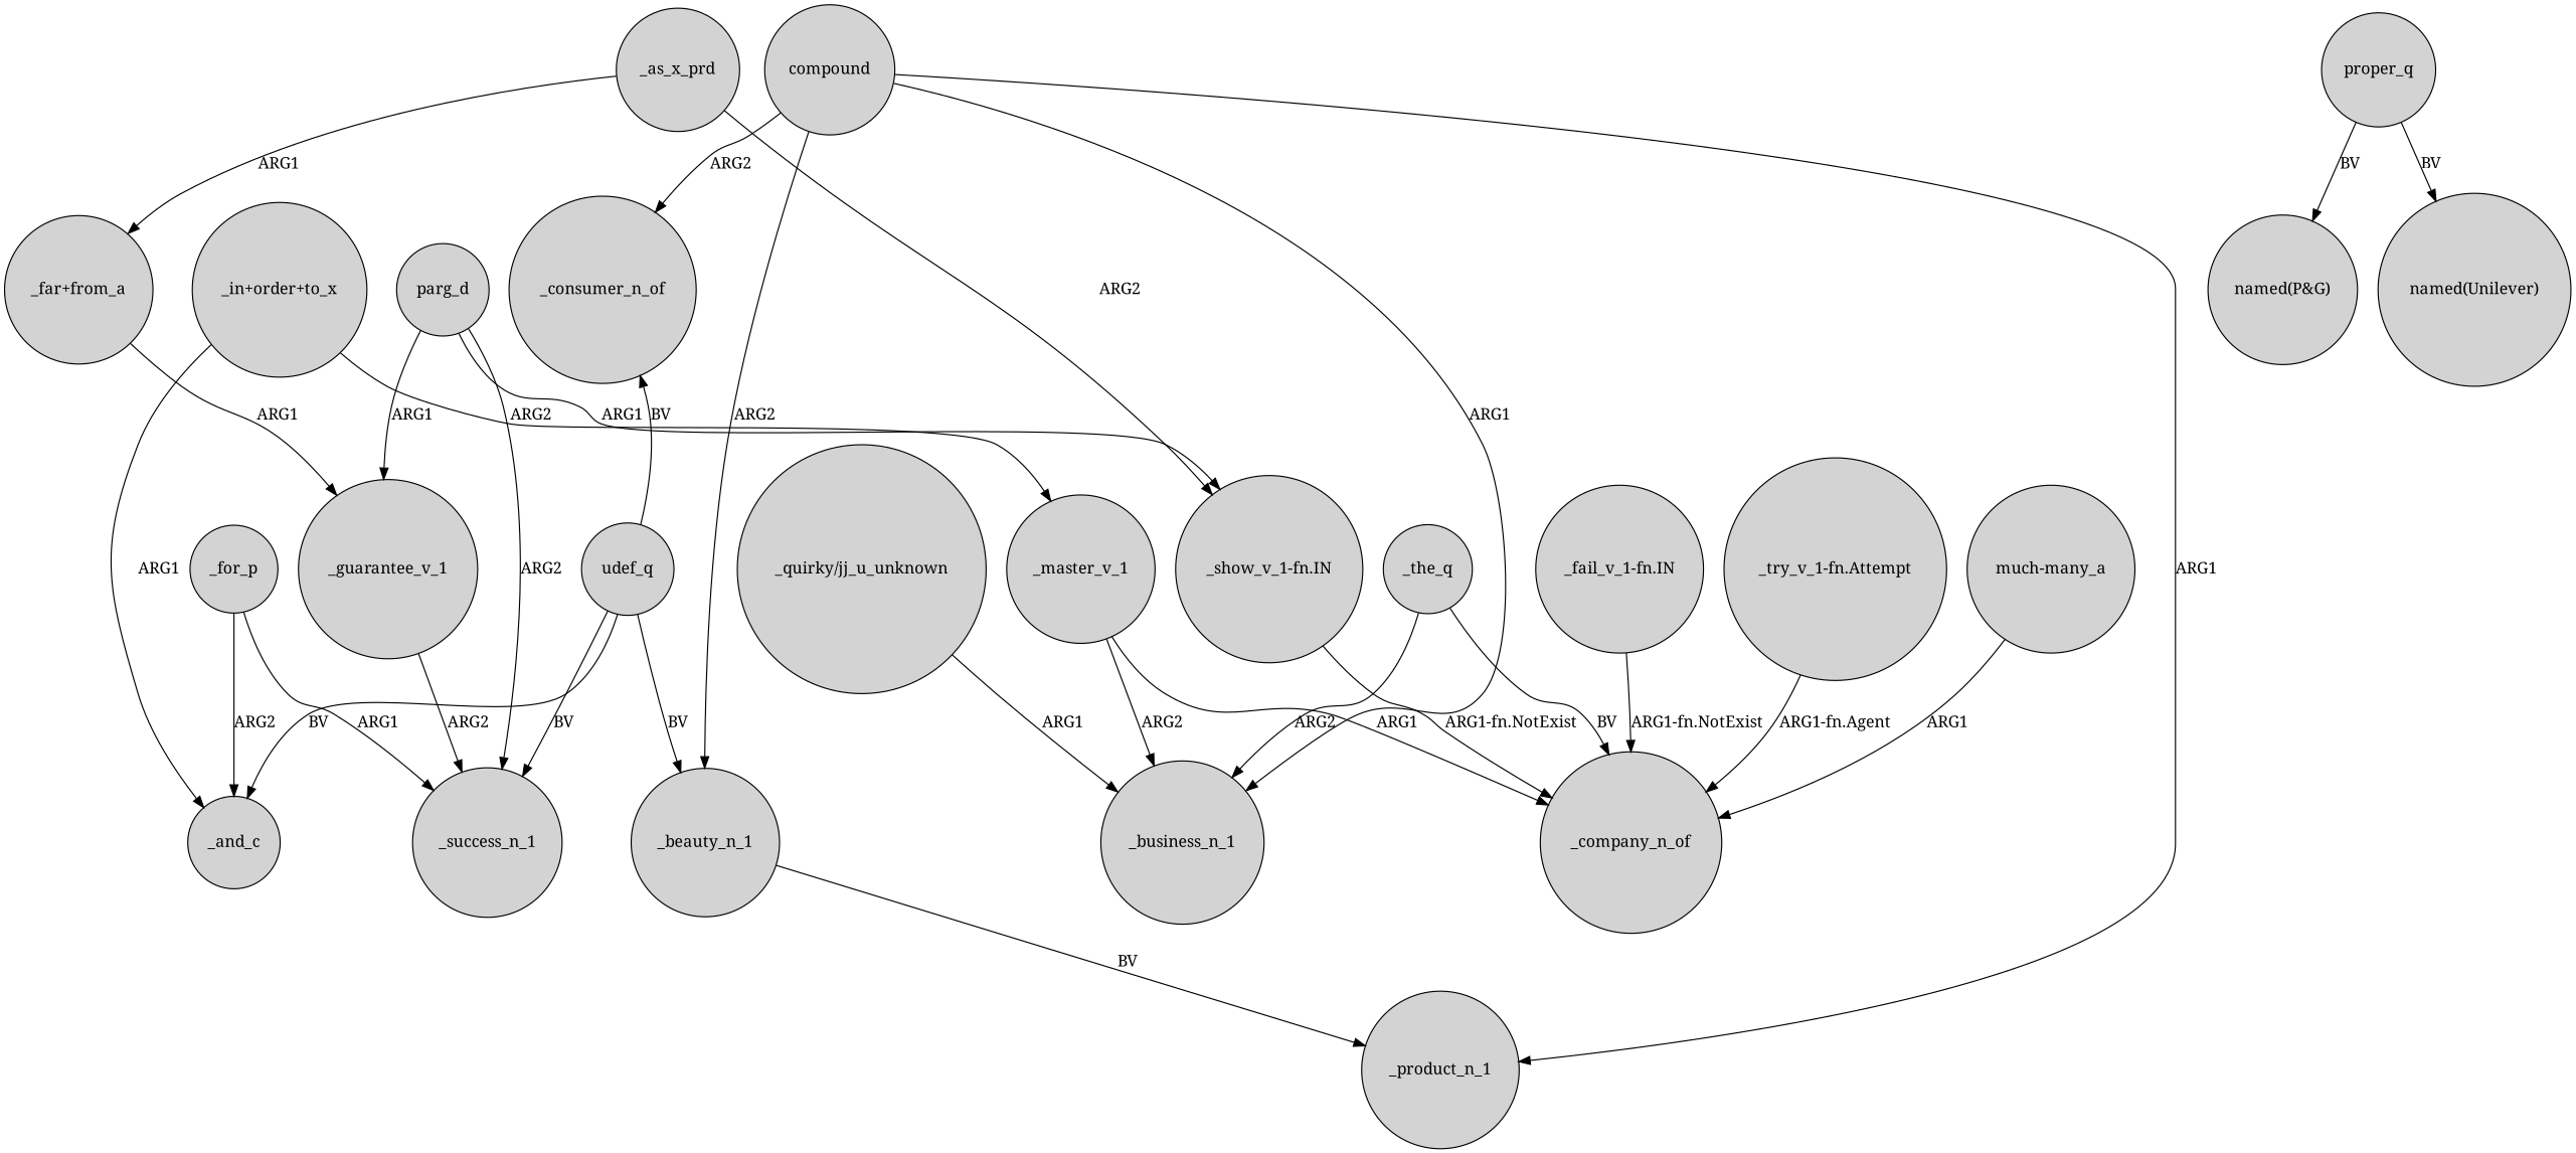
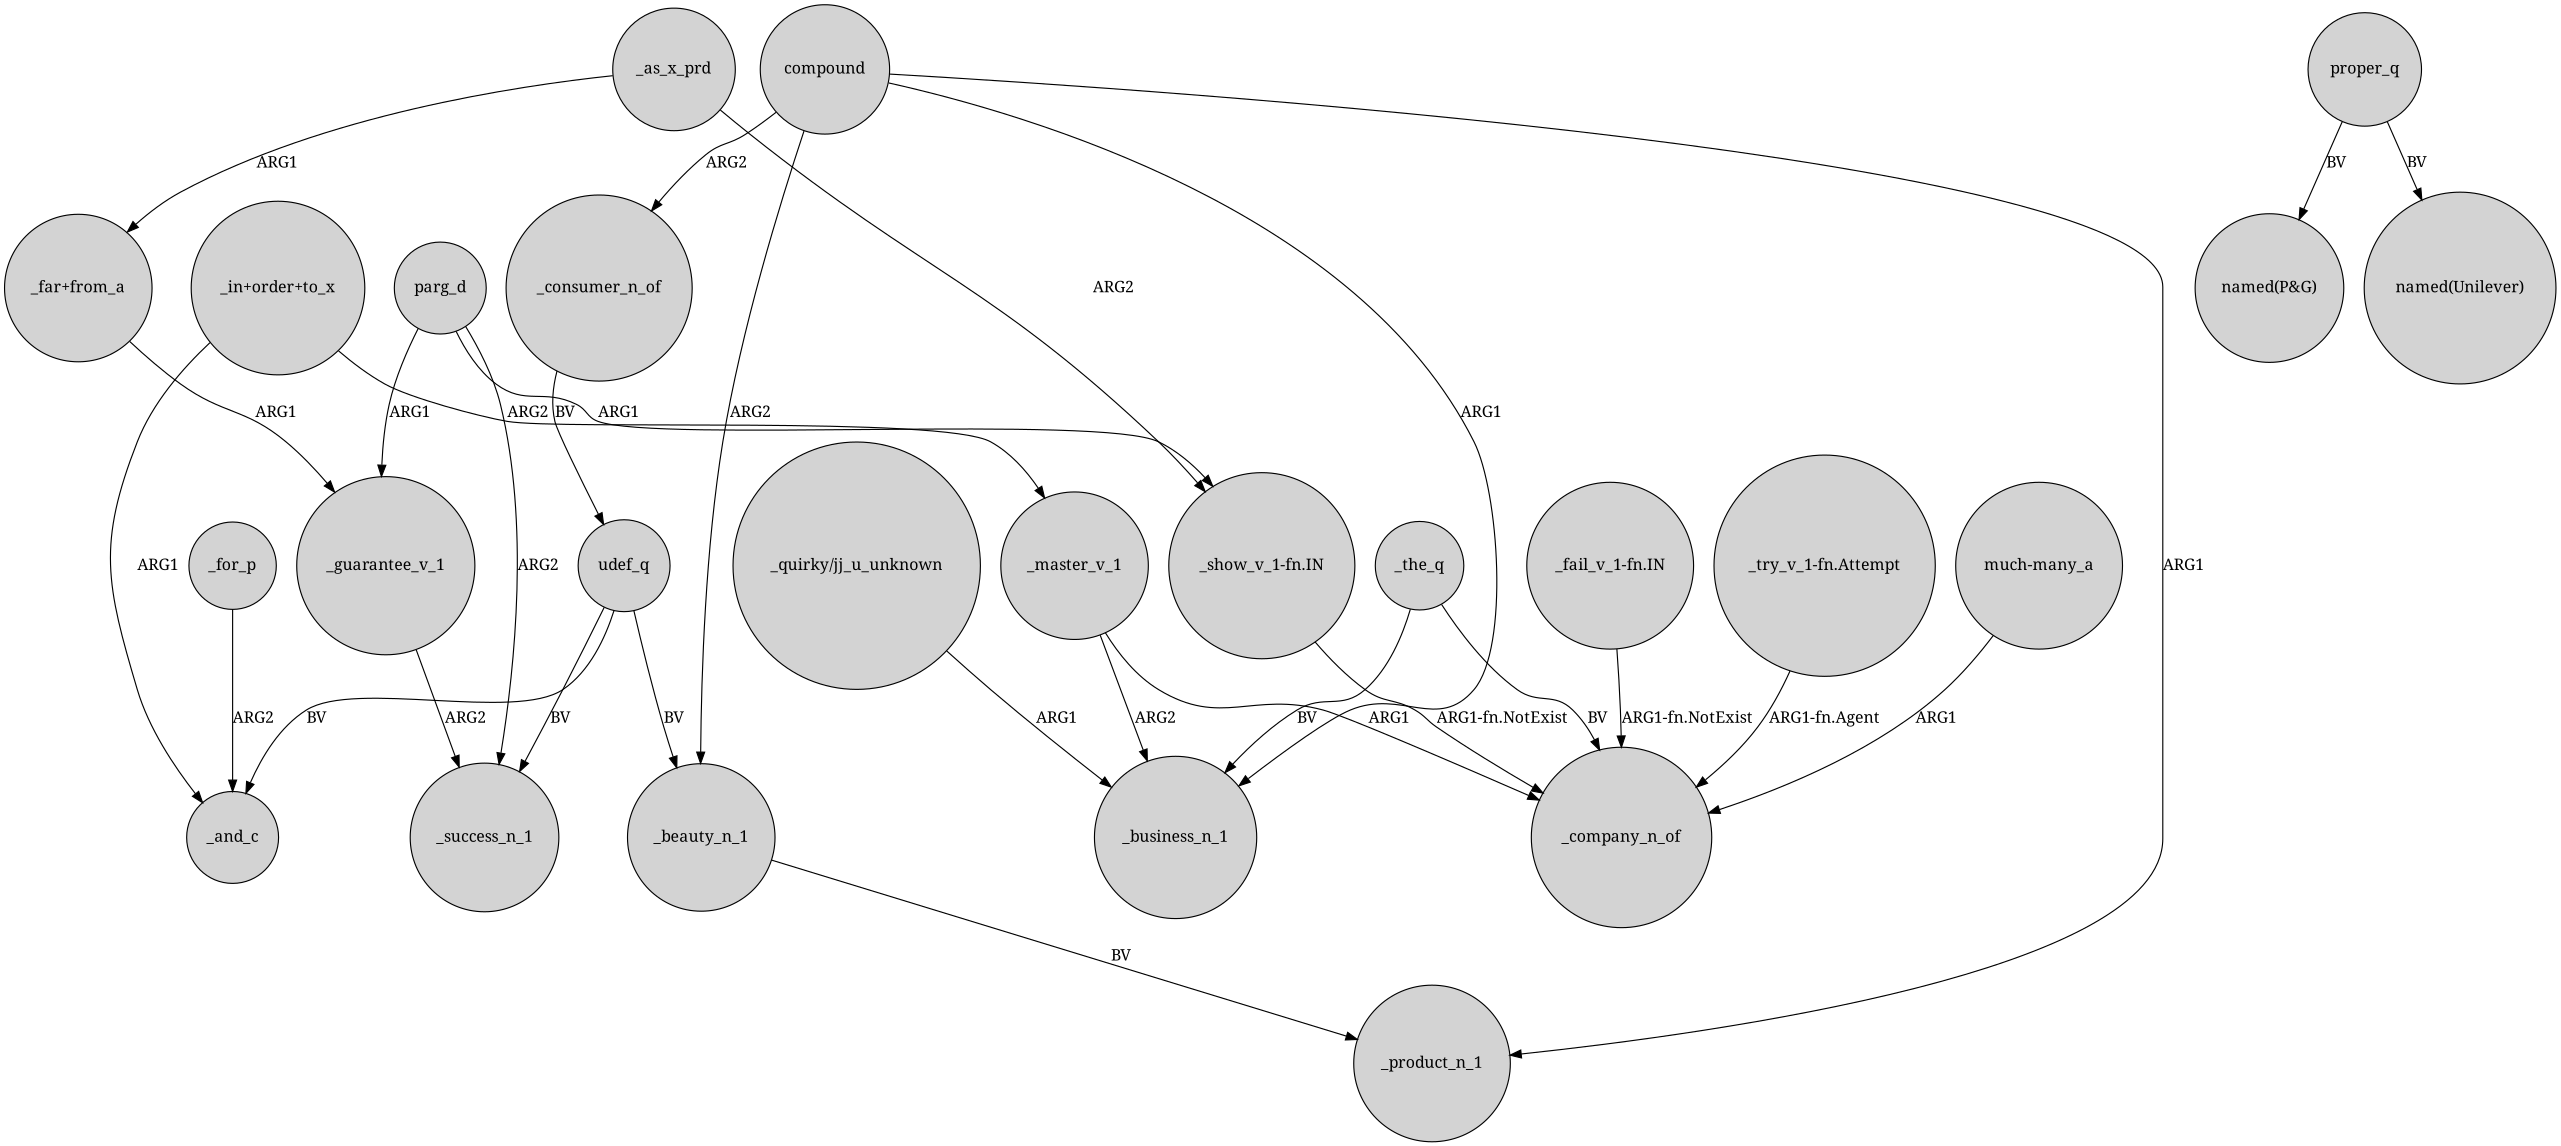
  digraph {
    fontname="Noto Serif"
    node [fontname="Noto Serif" shape=circle style=filled]
    edge [fontname="Noto Serif"]
    _as_x_prd
    "_far+from_a"
    "_show_v_1-fn.IN"
    _guarantee_v_1
    _company_n_of
    _success_n_1
    _the_q
    _business_n_1
    compound
    _product_n_1
    _beauty_n_1
    _consumer_n_of
    "_quirky/jj_u_unknown"
    proper_q
    "named(P&G)"
    "named(Unilever)"
    "_fail_v_1-fn.IN"
    _for_p
    _and_c
    "_try_v_1-fn.Attempt"
    _master_v_1
    "_in+order+to_x"
    udef_q
    "much-many_a"
    parg_d
    _as_x_prd -> "_far+from_a" [label=ARG1]
    _as_x_prd -> "_show_v_1-fn.IN" [label=ARG2]
    "_far+from_a" -> _guarantee_v_1 [label=ARG1]
    "_show_v_1-fn.IN" -> _company_n_of [label="ARG1-fn.NotExist"]
    _guarantee_v_1 -> _success_n_1 [label=ARG2]
    _the_q -> _company_n_of [label=BV]
-   _the_q -> _business_n_1 [label=ARG2]
+   _the_q -> _business_n_1 [label=BV]
    compound -> _business_n_1 [label=ARG1]
    compound -> _product_n_1 [label=ARG1]
    compound -> _beauty_n_1 [label=ARG2]
    compound -> _consumer_n_of [label=ARG2]
    _beauty_n_1 -> _product_n_1 [label=BV]
    "_quirky/jj_u_unknown" -> _business_n_1 [label=ARG1]
    proper_q -> "named(P&G)" [label=BV]
    proper_q -> "named(Unilever)" [label=BV]
    "_fail_v_1-fn.IN" -> _company_n_of [label="ARG1-fn.NotExist"]
-   _for_p -> _success_n_1 [label=ARG1]
    _for_p -> _and_c [label=ARG2]
    "_try_v_1-fn.Attempt" -> _company_n_of [label="ARG1-fn.Agent"]
    _master_v_1 -> _company_n_of [label=ARG1]
    _master_v_1 -> _business_n_1 [label=ARG2]
    "_in+order+to_x" -> _and_c [label=ARG1]
    "_in+order+to_x" -> _master_v_1 [label=ARG2]
    udef_q -> _success_n_1 [label=BV]
    udef_q -> _beauty_n_1 [label=BV]
-   udef_q -> _consumer_n_of [label=BV]
+   _consumer_n_of -> udef_q [label=BV]
    udef_q -> _and_c [label=BV]
    "much-many_a" -> _company_n_of [label=ARG1]
    parg_d -> "_show_v_1-fn.IN" [label=ARG1]
    parg_d -> _guarantee_v_1 [label=ARG1]
    parg_d -> _success_n_1 [label=ARG2]
  }
